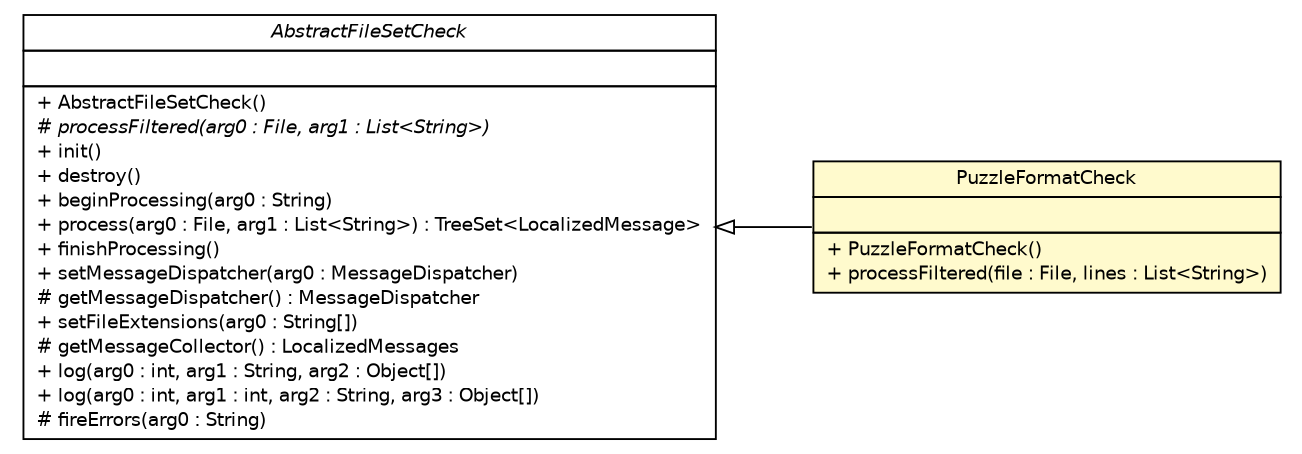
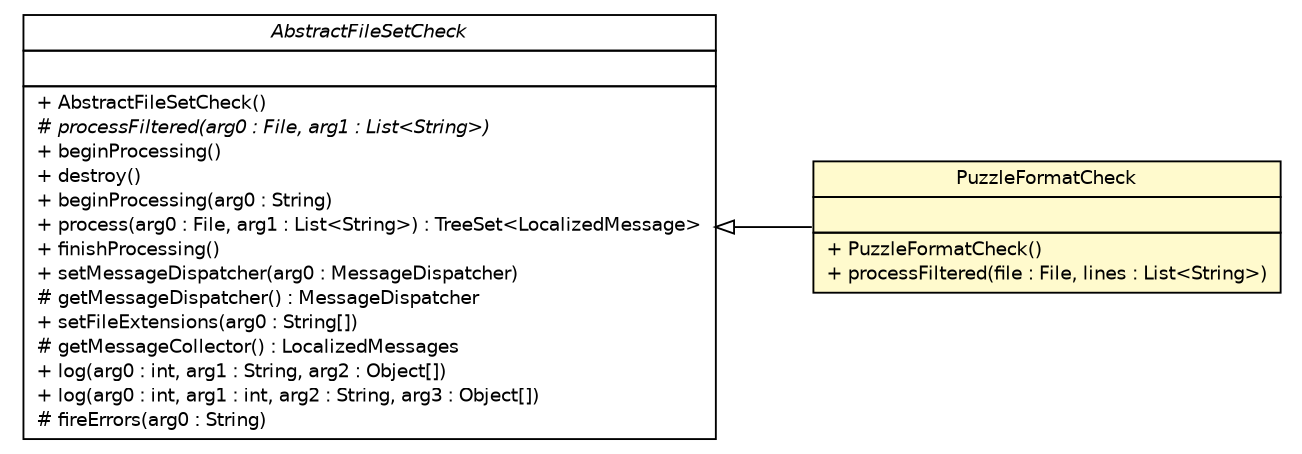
  digraph {
    nodesep=0.25
    ranksep=0.5
    rankdir=LR
    node [fontcolor=black fontname=Helvetica fontsize=10.0 shape=plaintext]
    n1 [label=<<table title="com.qulice.checkstyle.PuzzleFormatCheck" border="0" cellborder="1" cellspacing="0" cellpadding="2" port="p" bgcolor="lemonChiffon" href="./PuzzleFormatCheck.html"> 		<tr><td><table border="0" cellspacing="0" cellpadding="1"> <tr><td align="center" balign="center"> PuzzleFormatCheck </td></tr> 		</table></td></tr> 		<tr><td><table border="0" cellspacing="0" cellpadding="1"> <tr><td align="left" balign="left">  </td></tr> 		</table></td></tr> 		<tr><td><table border="0" cellspacing="0" cellpadding="1"> <tr><td align="left" balign="left"> + PuzzleFormatCheck() </td></tr> <tr><td align="left" balign="left"> + processFiltered(file : File, lines : List&lt;String&gt;) </td></tr> 		</table></td></tr> 		</table>>]
-   n2 [label=<<table title="com.puppycrawl.tools.checkstyle.api.AbstractFileSetCheck" border="0" cellborder="1" cellspacing="0" cellpadding="2" port="p" href="http://java.sun.com/j2se/1.4.2/docs/api/com/puppycrawl/tools/checkstyle/api/AbstractFileSetCheck.html"> 		<tr><td><table border="0" cellspacing="0" cellpadding="1"> <tr><td align="center" balign="center"><font face="Helvetica-Oblique"> AbstractFileSetCheck </font></td></tr> 		</table></td></tr> 		<tr><td><table border="0" cellspacing="0" cellpadding="1"> <tr><td align="left" balign="left">  </td></tr> 		</table></td></tr> 		<tr><td><table border="0" cellspacing="0" cellpadding="1"> <tr><td align="left" balign="left"> + AbstractFileSetCheck() </td></tr> <tr><td align="left" balign="left"><font face="Helvetica-Oblique" point-size="10.0"> # processFiltered(arg0 : File, arg1 : List&lt;String&gt;) </font></td></tr> <tr><td align="left" balign="left"> + init() </td></tr> <tr><td align="left" balign="left"> + destroy() </td></tr> <tr><td align="left" balign="left"> + beginProcessing(arg0 : String) </td></tr> <tr><td align="left" balign="left"> + process(arg0 : File, arg1 : List&lt;String&gt;) : TreeSet&lt;LocalizedMessage&gt; </td></tr> <tr><td align="left" balign="left"> + finishProcessing() </td></tr> <tr><td align="left" balign="left"> + setMessageDispatcher(arg0 : MessageDispatcher) </td></tr> <tr><td align="left" balign="left"> # getMessageDispatcher() : MessageDispatcher </td></tr> <tr><td align="left" balign="left"> + setFileExtensions(arg0 : String[]) </td></tr> <tr><td align="left" balign="left"> # getMessageCollector() : LocalizedMessages </td></tr> <tr><td align="left" balign="left"> + log(arg0 : int, arg1 : String, arg2 : Object[]) </td></tr> <tr><td align="left" balign="left"> + log(arg0 : int, arg1 : int, arg2 : String, arg3 : Object[]) </td></tr> <tr><td align="left" balign="left"> # fireErrors(arg0 : String) </td></tr> 		</table></td></tr> 		</table>>]
+   n2 [label=<<table title="com.puppycrawl.tools.checkstyle.api.AbstractFileSetCheck" border="0" cellborder="1" cellspacing="0" cellpadding="2" port="p" href="http://java.sun.com/j2se/1.4.2/docs/api/com/puppycrawl/tools/checkstyle/api/AbstractFileSetCheck.html"> 		<tr><td><table border="0" cellspacing="0" cellpadding="1"> <tr><td align="center" balign="center"><font face="Helvetica-Oblique"> AbstractFileSetCheck </font></td></tr> 		</table></td></tr> 		<tr><td><table border="0" cellspacing="0" cellpadding="1"> <tr><td align="left" balign="left">  </td></tr> 		</table></td></tr> 		<tr><td><table border="0" cellspacing="0" cellpadding="1"> <tr><td align="left" balign="left"> + AbstractFileSetCheck() </td></tr> <tr><td align="left" balign="left"><font face="Helvetica-Oblique" point-size="10.0"> # processFiltered(arg0 : File, arg1 : List&lt;String&gt;) </font></td></tr> <tr><td align="left" balign="left"> + beginProcessing() </td></tr> <tr><td align="left" balign="left"> + destroy() </td></tr> <tr><td align="left" balign="left"> + beginProcessing(arg0 : String) </td></tr> <tr><td align="left" balign="left"> + process(arg0 : File, arg1 : List&lt;String&gt;) : TreeSet&lt;LocalizedMessage&gt; </td></tr> <tr><td align="left" balign="left"> + finishProcessing() </td></tr> <tr><td align="left" balign="left"> + setMessageDispatcher(arg0 : MessageDispatcher) </td></tr> <tr><td align="left" balign="left"> # getMessageDispatcher() : MessageDispatcher </td></tr> <tr><td align="left" balign="left"> + setFileExtensions(arg0 : String[]) </td></tr> <tr><td align="left" balign="left"> # getMessageCollector() : LocalizedMessages </td></tr> <tr><td align="left" balign="left"> + log(arg0 : int, arg1 : String, arg2 : Object[]) </td></tr> <tr><td align="left" balign="left"> + log(arg0 : int, arg1 : int, arg2 : String, arg3 : Object[]) </td></tr> <tr><td align="left" balign="left"> # fireErrors(arg0 : String) </td></tr> 		</table></td></tr> 		</table>>]
    n2 -> n1 [arrowtail=empty dir=back fontname=Helvetica fontsize=10 headport=p labelfontname=Helvetica labelfontsize=10 tailport=p]
  }
